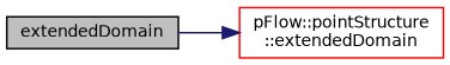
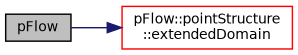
  digraph {
    rankdir=LR
    node [fontname=Helvetica fontsize=10 shape=record style=filled]
-   n1 [color=black fillcolor=grey75 fontcolor=black height=0.2 label=extendedDomain width=0.4]
+   n1 [color=black fillcolor=grey75 fontcolor=black height=0.2 label=pFlow width=0.4]
    n2 [color=red fillcolor=white height=0.2 label="pFlow::pointStructure\l::extendedDomain" width=0.4]
    n1 -> n2 [color=midnightblue fontname=Helvetica fontsize=10 labelfontname=Helvetica labelfontsize=10 style=solid]
  }
